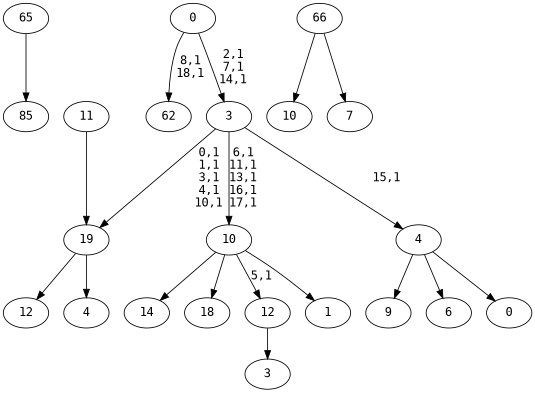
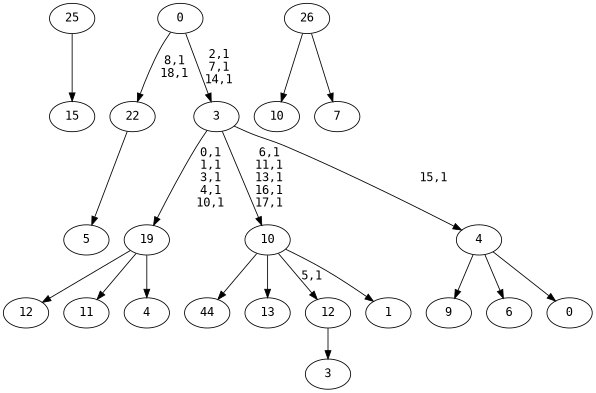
  digraph {
    fontname="DejaVu Sans Mono"
    node [fontname="DejaVu Sans Mono"]
    edge [fontname="DejaVu Sans Mono"]
-   n1 [label=85]
-   n2 [label=14]
-   n3 [label=18]
+   n1 [label=15]
+   n2 [label=44]
+   n3 [label=13]
    n4 [label=12]
    n5 [label=11]
    n6 [label=10]
    n7 [label=9]
    n8 [label=7]
-   26 [label=66]
-   25 [label=65]
+   26
+   25
    n11 [label=6]
-   22 [label=62]
+   n12 [label=5]
+   22
    n14 [label=4]
    19
    n16 [label=3]
    12
    n18 [label=1]
    10
    n20 [label=0]
    4
    3
    0
    26 -> n6
    26 -> n8
    25 -> n1
+   22 -> n12
    19 -> n4
-   n5 -> 19
+   19 -> n5
    19 -> n14
    12 -> n16
    10 -> n2
    10 -> n3
    10 -> 12 [label="5,1"]
    10 -> n18
    4 -> n7
    4 -> n11
    4 -> n20
    3 -> 19 [label="0,1\n1,1\n3,1\n4,1\n10,1"]
    3 -> 10 [label="6,1\n11,1\n13,1\n16,1\n17,1"]
    3 -> 4 [label="15,1"]
    0 -> 22 [label="8,1\n18,1"]
    0 -> 3 [label="2,1\n7,1\n14,1"]
  }
